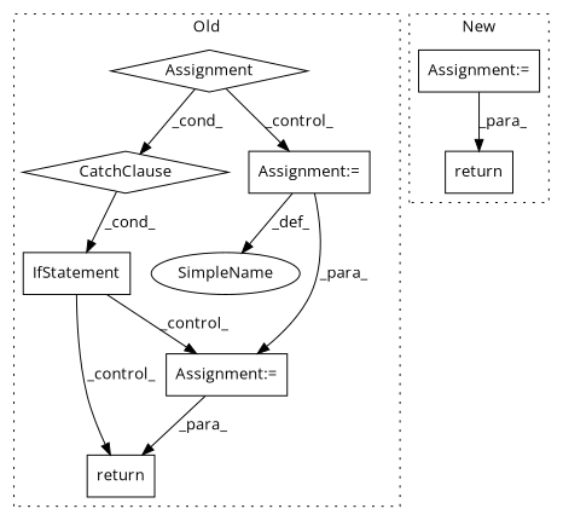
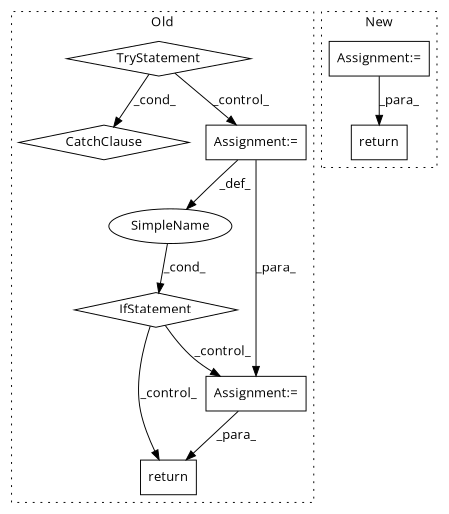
  digraph {
    fontname="Open Sans"
    node [a=7 fontname="Open Sans" l=1 shape=box]
    edge [fontname="Open Sans"]
-   n1 [a=54 l=4 label=Assignment s=17116 shape=diamond]
+   n1 [a=54 l=4 label=TryStatement s=17116 shape=diamond]
    n2 [a=12 l="11,2" label=CatchClause s="17164,17198" shape=diamond]
    n3 [label="Assignment:=" s=17135]
-   n4 [a=25 l="4,2" label=IfStatement s="17253,17290"]
+   n4 [a=25 l="4,2" label=IfStatement s="17253,17290" shape=diamond]
    n5 [a=42 label=SimpleName shape=ellipse l=""]
    n6 [a=41 l=7 label=return s=17452]
    n7 [label="Assignment:=" s=17312]
    n8 [a=41 l=7 label=return s=18666]
    n9 [label="Assignment:=" s=18347]
    subgraph cluster_1 {
      label=Old
      style=dotted
      n1
      n2
      n3
      n4
      n5
      n6
      n7
    }
    subgraph cluster_2 {
      label=New
      style=dotted
      n8
      n9
    }
    n1 -> n2 [label=_cond_]
    n1 -> n3 [label=_control_]
    n3 -> n5 [label=_def_]
    n3 -> n7 [label=_para_]
    n4 -> n6 [label=_control_]
    n4 -> n7 [label=_control_]
-   n2 -> n4 [label=_cond_]
+   n5 -> n4 [label=_cond_]
    n7 -> n6 [label=_para_]
    n9 -> n8 [label=_para_]
  }
